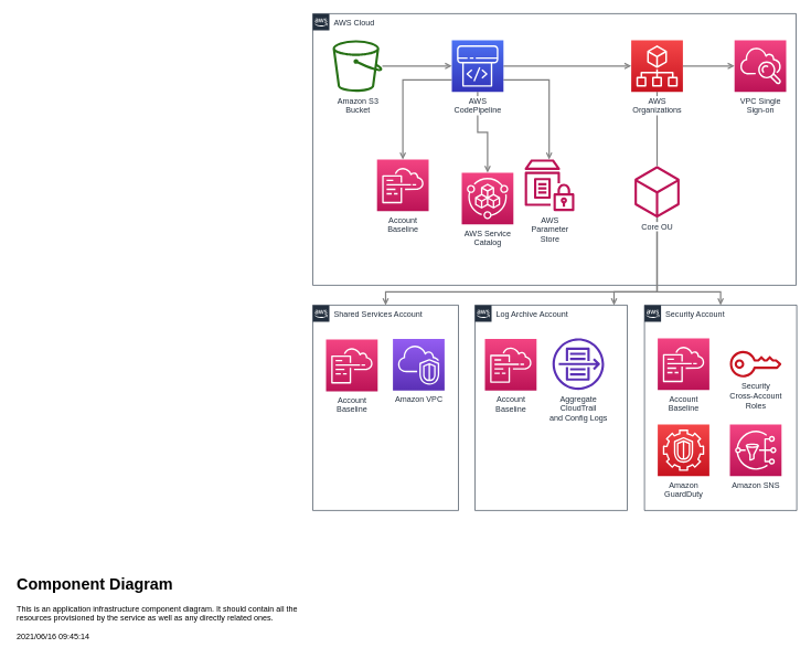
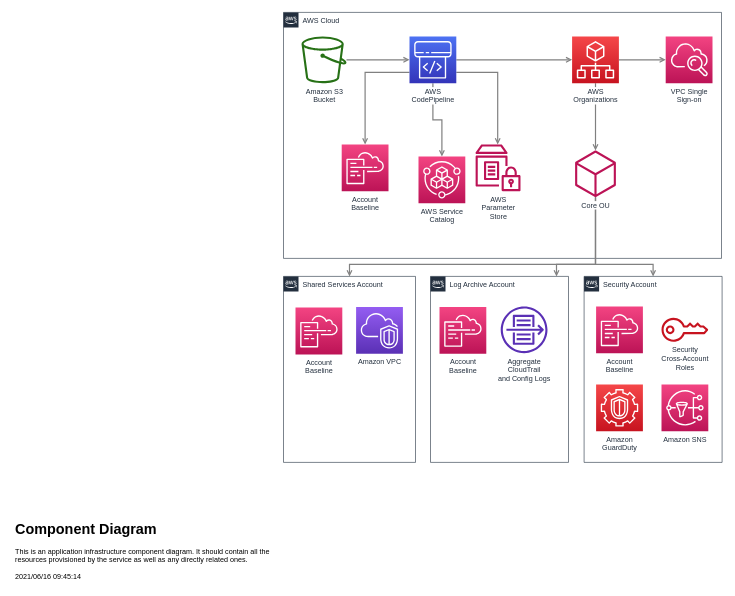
  <mxCell id="0" />
  <mxCell id="1" parent="0" />
  <mxCell id="2" value="&lt;h1&gt;Component Diagram&lt;/h1&gt;This is an application infrastructure component diagram. It should contain all the resources provisioned by the service as well as any directly related ones.&lt;p&gt;&lt;span&gt;2021/06/16 09:45:14&lt;/span&gt;&lt;br&gt;&lt;/p&gt;" style="text;html=1;strokeColor=none;fillColor=none;spacing=5;spacingTop=-20;whiteSpace=wrap;overflow=hidden;rounded=0;fontColor=#000000;align=left;" vertex="1" parent="1"><mxGeometry x="20" y="861" width="470" height="110" as="geometry" /></mxCell>
  <mxCell id="3" value="Shared Services Account" style="points=[[0,0],[0.25,0],[0.5,0],[0.75,0],[1,0],[1,0.25],[1,0.5],[1,0.75],[1,1],[0.75,1],[0.5,1],[0.25,1],[0,1],[0,0.75],[0,0.5],[0,0.25]];outlineConnect=0;gradientColor=none;html=1;whiteSpace=wrap;fontSize=12;fontStyle=0;shape=mxgraph.aws4.group;grIcon=mxgraph.aws4.group_aws_cloud_alt;strokeColor=#232F3E;fillColor=none;verticalAlign=top;align=left;spacingLeft=30;fontColor=#232F3E;dashed=0;labelBackgroundColor=#ffffff;" vertex="1" parent="1"><mxGeometry x="472" y="460" width="220" height="310" as="geometry" /></mxCell>
  <mxCell id="4" value="Log Archive Account" style="points=[[0,0],[0.25,0],[0.5,0],[0.75,0],[1,0],[1,0.25],[1,0.5],[1,0.75],[1,1],[0.75,1],[0.5,1],[0.25,1],[0,1],[0,0.75],[0,0.5],[0,0.25]];outlineConnect=0;gradientColor=none;html=1;whiteSpace=wrap;fontSize=12;fontStyle=0;shape=mxgraph.aws4.group;grIcon=mxgraph.aws4.group_aws_cloud_alt;strokeColor=#232F3E;fillColor=none;verticalAlign=top;align=left;spacingLeft=30;fontColor=#232F3E;dashed=0;labelBackgroundColor=#ffffff;" vertex="1" parent="1"><mxGeometry x="717" y="460" width="230" height="310" as="geometry" /></mxCell>
  <mxCell id="5" value="Security Account" style="points=[[0,0],[0.25,0],[0.5,0],[0.75,0],[1,0],[1,0.25],[1,0.5],[1,0.75],[1,1],[0.75,1],[0.5,1],[0.25,1],[0,1],[0,0.75],[0,0.5],[0,0.25]];outlineConnect=0;gradientColor=none;html=1;whiteSpace=wrap;fontSize=12;fontStyle=0;shape=mxgraph.aws4.group;grIcon=mxgraph.aws4.group_aws_cloud_alt;strokeColor=#232F3E;fillColor=none;verticalAlign=top;align=left;spacingLeft=30;fontColor=#232F3E;dashed=0;labelBackgroundColor=#ffffff;" vertex="1" parent="1"><mxGeometry x="973" y="460" width="230" height="310" as="geometry" /></mxCell>
  <mxCell id="6" value="AWS Cloud" style="points=[[0,0],[0.25,0],[0.5,0],[0.75,0],[1,0],[1,0.25],[1,0.5],[1,0.75],[1,1],[0.75,1],[0.5,1],[0.25,1],[0,1],[0,0.75],[0,0.5],[0,0.25]];outlineConnect=0;gradientColor=none;html=1;whiteSpace=wrap;fontSize=12;fontStyle=0;shape=mxgraph.aws4.group;grIcon=mxgraph.aws4.group_aws_cloud_alt;strokeColor=#232F3E;fillColor=none;verticalAlign=top;align=left;spacingLeft=30;fontColor=#232F3E;dashed=0;labelBackgroundColor=#ffffff;" vertex="1" parent="1"><mxGeometry x="472" y="20" width="730" height="410" as="geometry" /></mxCell>
  <mxCell id="7" style="edgeStyle=orthogonalEdgeStyle;rounded=0;orthogonalLoop=1;jettySize=auto;html=1;startArrow=none;startFill=0;endArrow=open;endFill=0;strokeColor=#808080;strokeWidth=2;" edge="1" parent="1" source="17" target="18"><mxGeometry relative="1" as="geometry" /></mxCell>
  <mxCell id="8" style="edgeStyle=orthogonalEdgeStyle;rounded=0;orthogonalLoop=1;jettySize=auto;html=1;startArrow=none;startFill=0;endArrow=open;endFill=0;strokeColor=#808080;strokeWidth=2;" edge="1" parent="1" source="18" target="19"><mxGeometry relative="1" as="geometry" /></mxCell>
  <mxCell id="9" style="edgeStyle=orthogonalEdgeStyle;rounded=0;orthogonalLoop=1;jettySize=auto;html=1;startArrow=none;startFill=0;endArrow=open;endFill=0;strokeColor=#808080;strokeWidth=2;" edge="1" parent="1" source="18" target="21"><mxGeometry relative="1" as="geometry"><Array as="points"><mxPoint x="608" y="120" /></Array></mxGeometry></mxCell>
  <mxCell id="10" style="edgeStyle=orthogonalEdgeStyle;rounded=0;orthogonalLoop=1;jettySize=auto;html=1;startArrow=none;startFill=0;endArrow=open;endFill=0;strokeColor=#808080;strokeWidth=2;" edge="1" parent="1" source="18" target="22"><mxGeometry relative="1" as="geometry" /></mxCell>
  <mxCell id="11" style="edgeStyle=orthogonalEdgeStyle;rounded=0;orthogonalLoop=1;jettySize=auto;html=1;startArrow=none;startFill=0;endArrow=open;endFill=0;strokeColor=#808080;strokeWidth=2;" edge="1" parent="1" source="18" target="23"><mxGeometry relative="1" as="geometry"><Array as="points"><mxPoint x="829" y="120" /></Array></mxGeometry></mxCell>
  <mxCell id="12" style="edgeStyle=orthogonalEdgeStyle;rounded=0;orthogonalLoop=1;jettySize=auto;html=1;startArrow=none;startFill=0;endArrow=open;endFill=0;strokeColor=#808080;strokeWidth=2;" edge="1" parent="1" source="19" target="20"><mxGeometry relative="1" as="geometry" /></mxCell>
- <mxCell id="13" style="edgeStyle=orthogonalEdgeStyle;rounded=0;orthogonalLoop=1;jettySize=auto;html=1;startArrow=none;startFill=0;endArrow=none;endFill=0;strokeColor=#808080;strokeWidth=2;" edge="1" parent="1" source="19" target="24"><mxGeometry relative="1" as="geometry" /></mxCell>
+ <mxCell id="13" style="edgeStyle=orthogonalEdgeStyle;rounded=0;orthogonalLoop=1;jettySize=auto;html=1;startArrow=none;startFill=0;endArrow=open;endFill=0;strokeColor=#808080;strokeWidth=2;" edge="1" parent="1" source="19" target="24"><mxGeometry relative="1" as="geometry" /></mxCell>
  <mxCell id="14" style="edgeStyle=orthogonalEdgeStyle;rounded=0;orthogonalLoop=1;jettySize=auto;html=1;startArrow=none;startFill=0;endArrow=open;endFill=0;strokeColor=#808080;strokeWidth=2;" edge="1" parent="1" source="24" target="3"><mxGeometry relative="1" as="geometry"><Array as="points"><mxPoint x="992" y="440" /><mxPoint x="582" y="440" /></Array></mxGeometry></mxCell>
  <mxCell id="15" style="edgeStyle=orthogonalEdgeStyle;rounded=0;orthogonalLoop=1;jettySize=auto;html=1;startArrow=none;startFill=0;endArrow=open;endFill=0;strokeColor=#808080;strokeWidth=2;" edge="1" parent="1" source="24" target="4"><mxGeometry relative="1" as="geometry"><Array as="points"><mxPoint x="992" y="440" /><mxPoint x="927" y="440" /></Array></mxGeometry></mxCell>
  <mxCell id="16" style="edgeStyle=orthogonalEdgeStyle;rounded=0;orthogonalLoop=1;jettySize=auto;html=1;entryX=0.5;entryY=0;entryDx=0;entryDy=0;startArrow=none;startFill=0;endArrow=open;endFill=0;strokeColor=#808080;strokeWidth=2;" edge="1" parent="1" source="24" target="5"><mxGeometry relative="1" as="geometry"><Array as="points"><mxPoint x="992" y="440" /><mxPoint x="1088" y="440" /></Array></mxGeometry></mxCell>
  <mxCell id="17" value="Amazon S3&lt;br&gt;Bucket&lt;br&gt;" style="outlineConnect=0;fontColor=#232F3E;gradientColor=none;fillColor=#277116;strokeColor=none;dashed=0;verticalLabelPosition=bottom;verticalAlign=top;align=center;html=1;fontSize=12;fontStyle=0;aspect=fixed;pointerEvents=1;shape=mxgraph.aws4.bucket;labelBackgroundColor=#ffffff;" vertex="1" parent="1"><mxGeometry x="502" y="60" width="75" height="78" as="geometry" /></mxCell>
  <mxCell id="18" value="AWS&lt;br&gt;CodePipeline&lt;br&gt;" style="outlineConnect=0;fontColor=#232F3E;gradientColor=#4D72F3;gradientDirection=north;fillColor=#3334B9;strokeColor=#ffffff;dashed=0;verticalLabelPosition=bottom;verticalAlign=top;align=center;html=1;fontSize=12;fontStyle=0;aspect=fixed;shape=mxgraph.aws4.resourceIcon;resIcon=mxgraph.aws4.codepipeline;labelBackgroundColor=#ffffff;" vertex="1" parent="1"><mxGeometry x="682" y="60" width="78" height="78" as="geometry" /></mxCell>
  <mxCell id="19" value="AWS&lt;br&gt;Organizations&lt;br&gt;" style="outlineConnect=0;fontColor=#232F3E;gradientColor=#F54749;gradientDirection=north;fillColor=#C7131F;strokeColor=#ffffff;dashed=0;verticalLabelPosition=bottom;verticalAlign=top;align=center;html=1;fontSize=12;fontStyle=0;aspect=fixed;shape=mxgraph.aws4.resourceIcon;resIcon=mxgraph.aws4.organizations;labelBackgroundColor=#ffffff;" vertex="1" parent="1"><mxGeometry x="953" y="60" width="78" height="78" as="geometry" /></mxCell>
  <mxCell id="20" value="VPC Single&lt;br&gt;Sign-on&lt;br&gt;" style="outlineConnect=0;fontColor=#232F3E;gradientColor=#F34482;gradientDirection=north;fillColor=#BC1356;strokeColor=#ffffff;dashed=0;verticalLabelPosition=bottom;verticalAlign=top;align=center;html=1;fontSize=12;fontStyle=0;aspect=fixed;shape=mxgraph.aws4.resourceIcon;resIcon=mxgraph.aws4.cloudwatch;labelBackgroundColor=#ffffff;" vertex="1" parent="1"><mxGeometry x="1109" y="60" width="78" height="78" as="geometry" /></mxCell>
  <mxCell id="21" value="Account&lt;br&gt;Baseline&lt;br&gt;" style="outlineConnect=0;fontColor=#232F3E;gradientColor=#F34482;gradientDirection=north;fillColor=#BC1356;strokeColor=#ffffff;dashed=0;verticalLabelPosition=bottom;verticalAlign=top;align=center;html=1;fontSize=12;fontStyle=0;aspect=fixed;shape=mxgraph.aws4.resourceIcon;resIcon=mxgraph.aws4.cloudformation;labelBackgroundColor=#ffffff;" vertex="1" parent="1"><mxGeometry x="569" y="240" width="78" height="78" as="geometry" /></mxCell>
  <mxCell id="22" value="AWS Service&lt;br&gt;Catalog&lt;br&gt;" style="outlineConnect=0;fontColor=#232F3E;gradientColor=#F34482;gradientDirection=north;fillColor=#BC1356;strokeColor=#ffffff;dashed=0;verticalLabelPosition=bottom;verticalAlign=top;align=center;html=1;fontSize=12;fontStyle=0;aspect=fixed;shape=mxgraph.aws4.resourceIcon;resIcon=mxgraph.aws4.service_catalog;labelBackgroundColor=#ffffff;" vertex="1" parent="1"><mxGeometry x="697" y="260" width="78" height="78" as="geometry" /></mxCell>
  <mxCell id="23" value="AWS&lt;br&gt;Parameter&lt;br&gt;Store&lt;br&gt;" style="outlineConnect=0;fontColor=#232F3E;gradientColor=none;fillColor=#BC1356;strokeColor=none;dashed=0;verticalLabelPosition=bottom;verticalAlign=top;align=center;html=1;fontSize=12;fontStyle=0;aspect=fixed;pointerEvents=1;shape=mxgraph.aws4.parameter_store;labelBackgroundColor=#ffffff;" vertex="1" parent="1"><mxGeometry x="792" y="240" width="75" height="78" as="geometry" /></mxCell>
  <mxCell id="24" value="Core OU" style="outlineConnect=0;fontColor=#232F3E;gradientColor=none;fillColor=#BC1356;strokeColor=none;dashed=0;verticalLabelPosition=bottom;verticalAlign=top;align=center;html=1;fontSize=12;fontStyle=0;aspect=fixed;pointerEvents=1;shape=mxgraph.aws4.resources;labelBackgroundColor=#ffffff;" vertex="1" parent="1"><mxGeometry x="958" y="250" width="68" height="78" as="geometry" /></mxCell>
  <mxCell id="25" value="Account&lt;br&gt;Baseline&lt;br&gt;" style="outlineConnect=0;fontColor=#232F3E;gradientColor=#F34482;gradientDirection=north;fillColor=#BC1356;strokeColor=#ffffff;dashed=0;verticalLabelPosition=bottom;verticalAlign=top;align=center;html=1;fontSize=12;fontStyle=0;aspect=fixed;shape=mxgraph.aws4.resourceIcon;resIcon=mxgraph.aws4.cloudformation;labelBackgroundColor=#ffffff;" vertex="1" parent="1"><mxGeometry x="492" y="512" width="78" height="78" as="geometry" /></mxCell>
  <mxCell id="26" value="Amazon VPC" style="outlineConnect=0;fontColor=#232F3E;gradientColor=#945DF2;gradientDirection=north;fillColor=#5A30B5;strokeColor=#ffffff;dashed=0;verticalLabelPosition=bottom;verticalAlign=top;align=center;html=1;fontSize=12;fontStyle=0;aspect=fixed;shape=mxgraph.aws4.resourceIcon;resIcon=mxgraph.aws4.vpc;labelBackgroundColor=#ffffff;" vertex="1" parent="1"><mxGeometry x="593" y="511" width="78" height="78" as="geometry" /></mxCell>
  <mxCell id="27" value="Account&lt;br&gt;Baseline&lt;br&gt;" style="outlineConnect=0;fontColor=#232F3E;gradientColor=#F34482;gradientDirection=north;fillColor=#BC1356;strokeColor=#ffffff;dashed=0;verticalLabelPosition=bottom;verticalAlign=top;align=center;html=1;fontSize=12;fontStyle=0;aspect=fixed;shape=mxgraph.aws4.resourceIcon;resIcon=mxgraph.aws4.cloudformation;labelBackgroundColor=#ffffff;" vertex="1" parent="1"><mxGeometry x="732" y="511" width="78" height="78" as="geometry" /></mxCell>
  <mxCell id="28" value="Aggregate&lt;br&gt;CloudTrail&lt;br&gt;and Config Logs&lt;br&gt;" style="outlineConnect=0;fontColor=#232F3E;gradientColor=none;fillColor=#5A30B5;strokeColor=none;dashed=0;verticalLabelPosition=bottom;verticalAlign=top;align=center;html=1;fontSize=12;fontStyle=0;aspect=fixed;pointerEvents=1;shape=mxgraph.aws4.flow_logs;labelBackgroundColor=#ffffff;" vertex="1" parent="1"><mxGeometry x="834" y="510" width="78" height="78" as="geometry" /></mxCell>
  <mxCell id="29" value="Account&lt;br&gt;Baseline&lt;br&gt;" style="outlineConnect=0;fontColor=#232F3E;gradientColor=#F34482;gradientDirection=north;fillColor=#BC1356;strokeColor=#ffffff;dashed=0;verticalLabelPosition=bottom;verticalAlign=top;align=center;html=1;fontSize=12;fontStyle=0;aspect=fixed;shape=mxgraph.aws4.resourceIcon;resIcon=mxgraph.aws4.cloudformation;labelBackgroundColor=#ffffff;" vertex="1" parent="1"><mxGeometry x="993" y="510" width="78" height="78" as="geometry" /></mxCell>
  <mxCell id="30" value="Security&lt;br&gt;Cross-Account&lt;br&gt;Roles&lt;br&gt;" style="outlineConnect=0;fontColor=#232F3E;gradientColor=none;fillColor=#C7131F;strokeColor=none;dashed=0;verticalLabelPosition=bottom;verticalAlign=top;align=center;html=1;fontSize=12;fontStyle=0;aspect=fixed;pointerEvents=1;shape=mxgraph.aws4.addon;labelBackgroundColor=#ffffff;" vertex="1" parent="1"><mxGeometry x="1102" y="529" width="78" height="40" as="geometry" /></mxCell>
  <mxCell id="31" value="Amazon&lt;br&gt;GuardDuty&lt;br&gt;" style="outlineConnect=0;fontColor=#232F3E;gradientColor=#F54749;gradientDirection=north;fillColor=#C7131F;strokeColor=#ffffff;dashed=0;verticalLabelPosition=bottom;verticalAlign=top;align=center;html=1;fontSize=12;fontStyle=0;aspect=fixed;shape=mxgraph.aws4.resourceIcon;resIcon=mxgraph.aws4.guardduty;labelBackgroundColor=#ffffff;" vertex="1" parent="1"><mxGeometry x="993" y="640" width="78" height="78" as="geometry" /></mxCell>
  <mxCell id="32" value="Amazon SNS" style="outlineConnect=0;fontColor=#232F3E;gradientColor=#F34482;gradientDirection=north;fillColor=#BC1356;strokeColor=#ffffff;dashed=0;verticalLabelPosition=bottom;verticalAlign=top;align=center;html=1;fontSize=12;fontStyle=0;aspect=fixed;shape=mxgraph.aws4.resourceIcon;resIcon=mxgraph.aws4.sns;labelBackgroundColor=#ffffff;" vertex="1" parent="1"><mxGeometry x="1102" y="640" width="78" height="78" as="geometry" /></mxCell>
